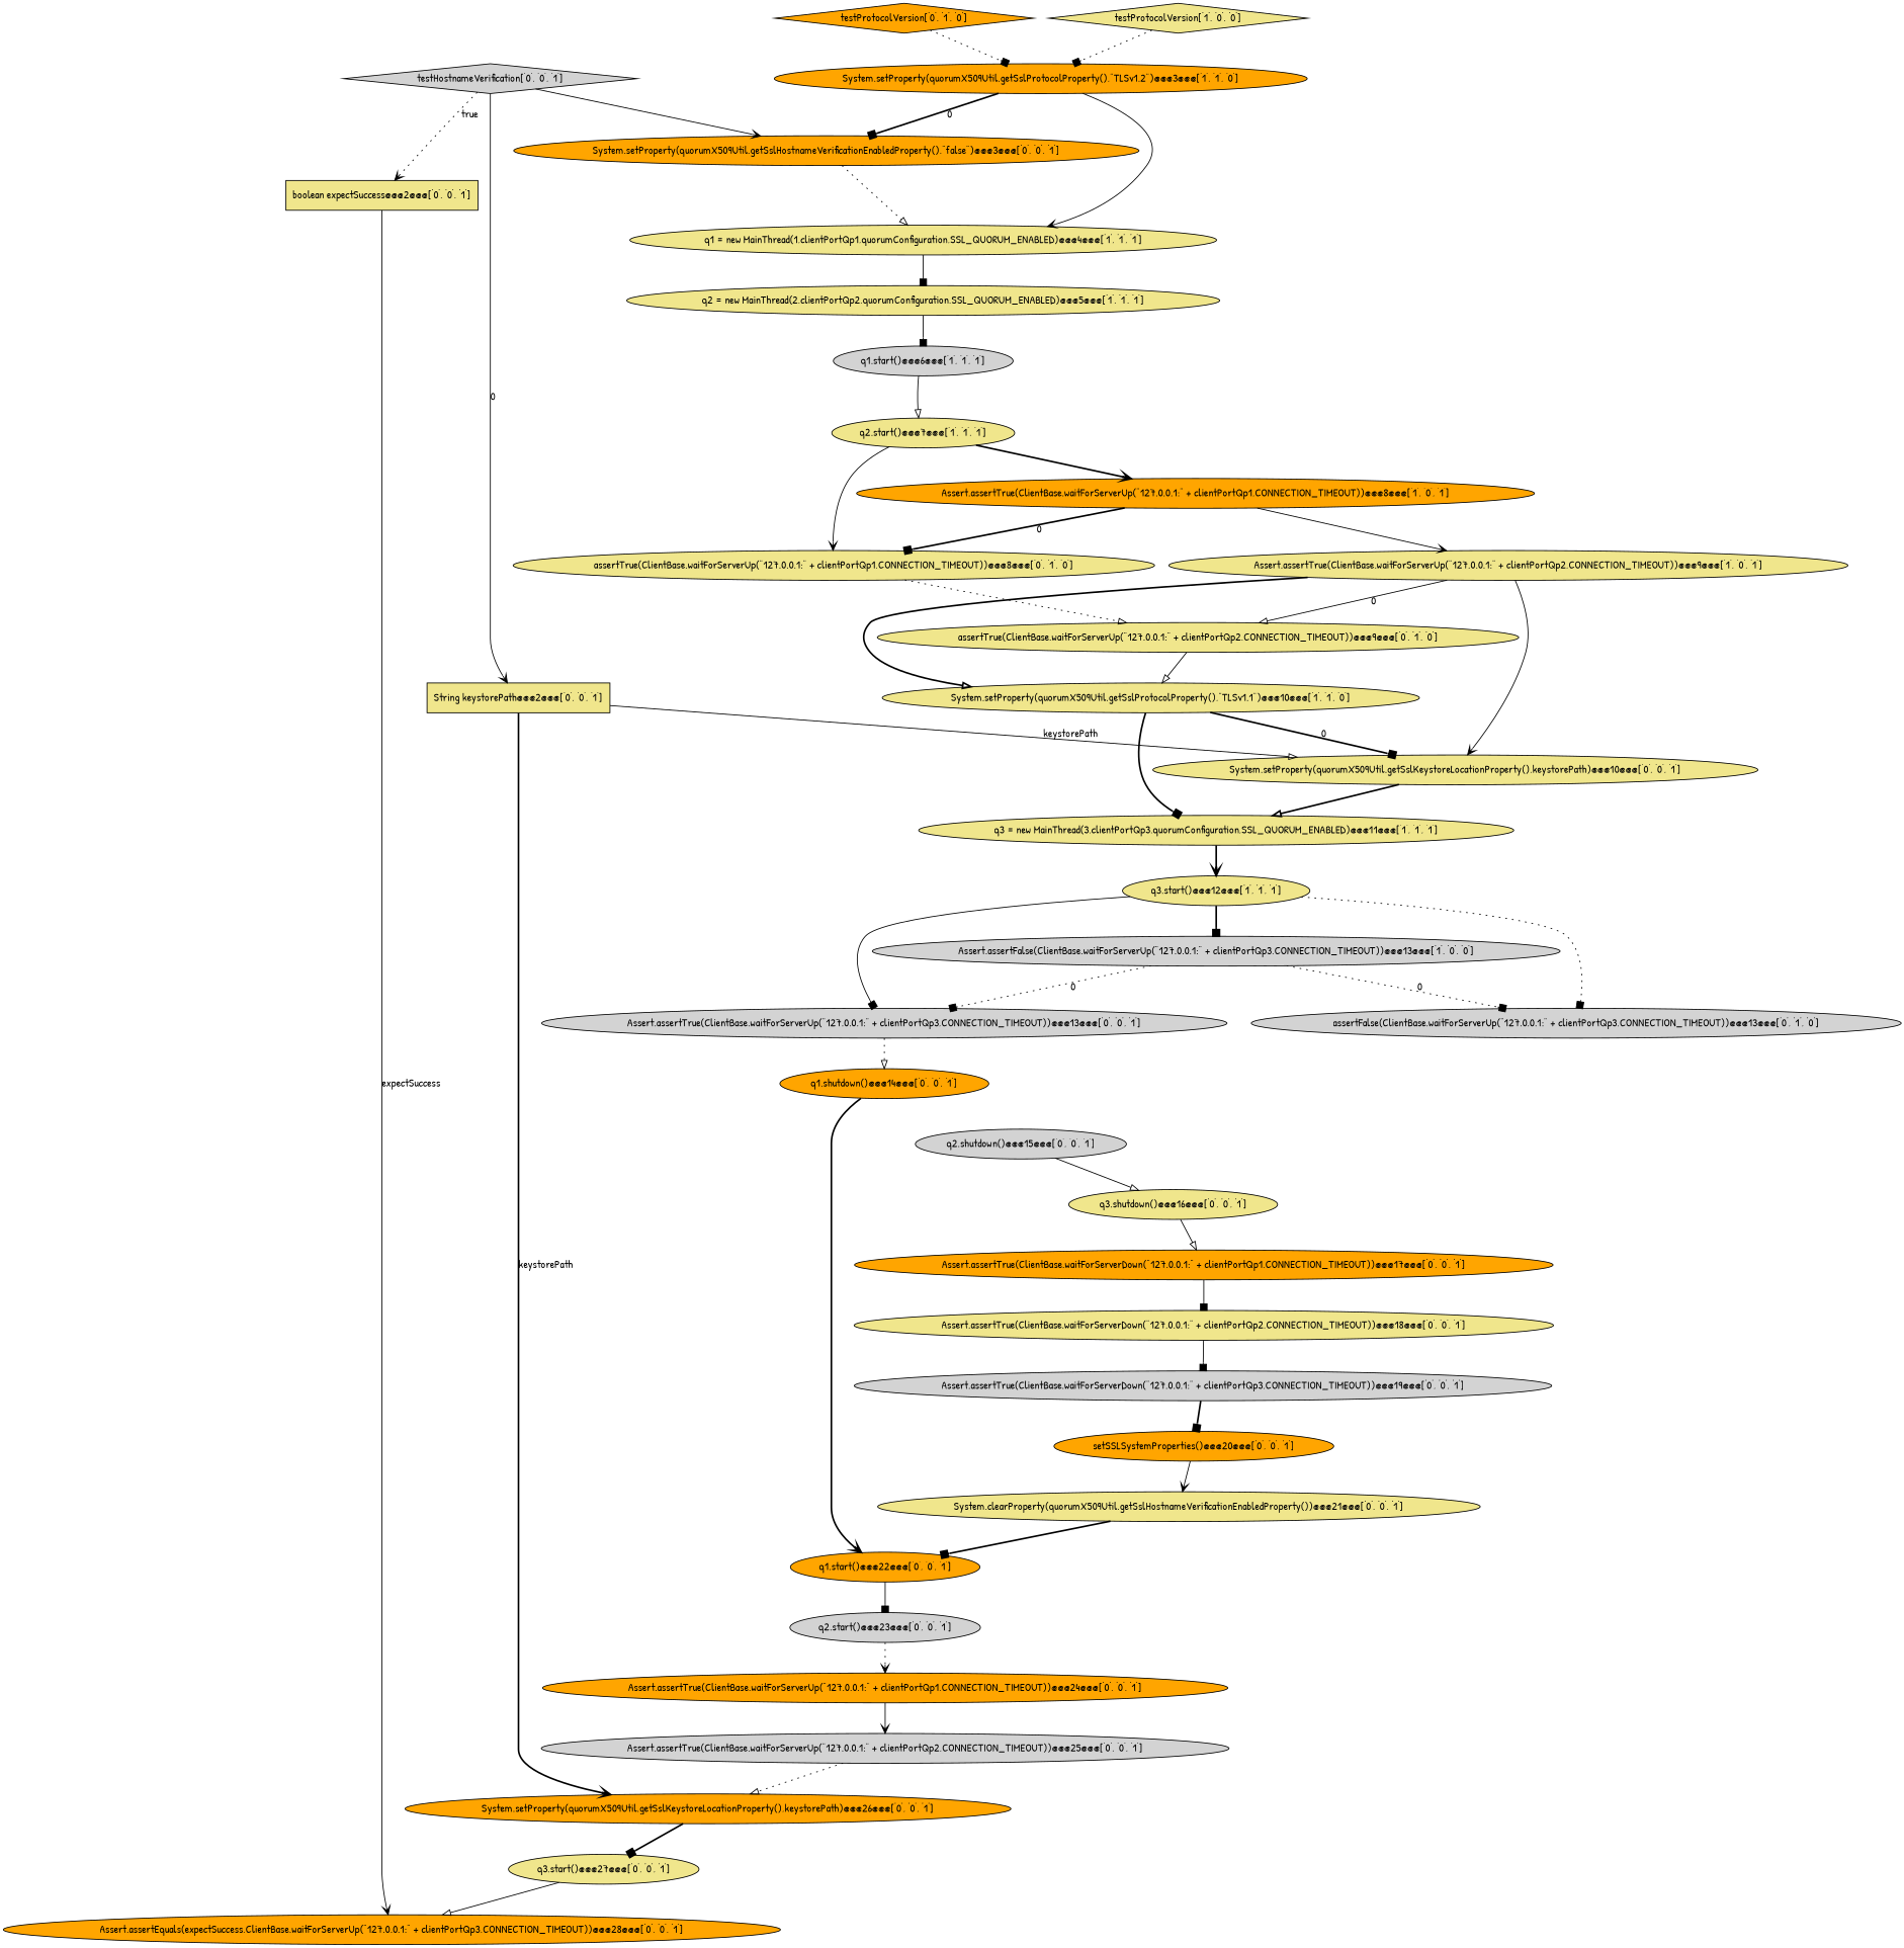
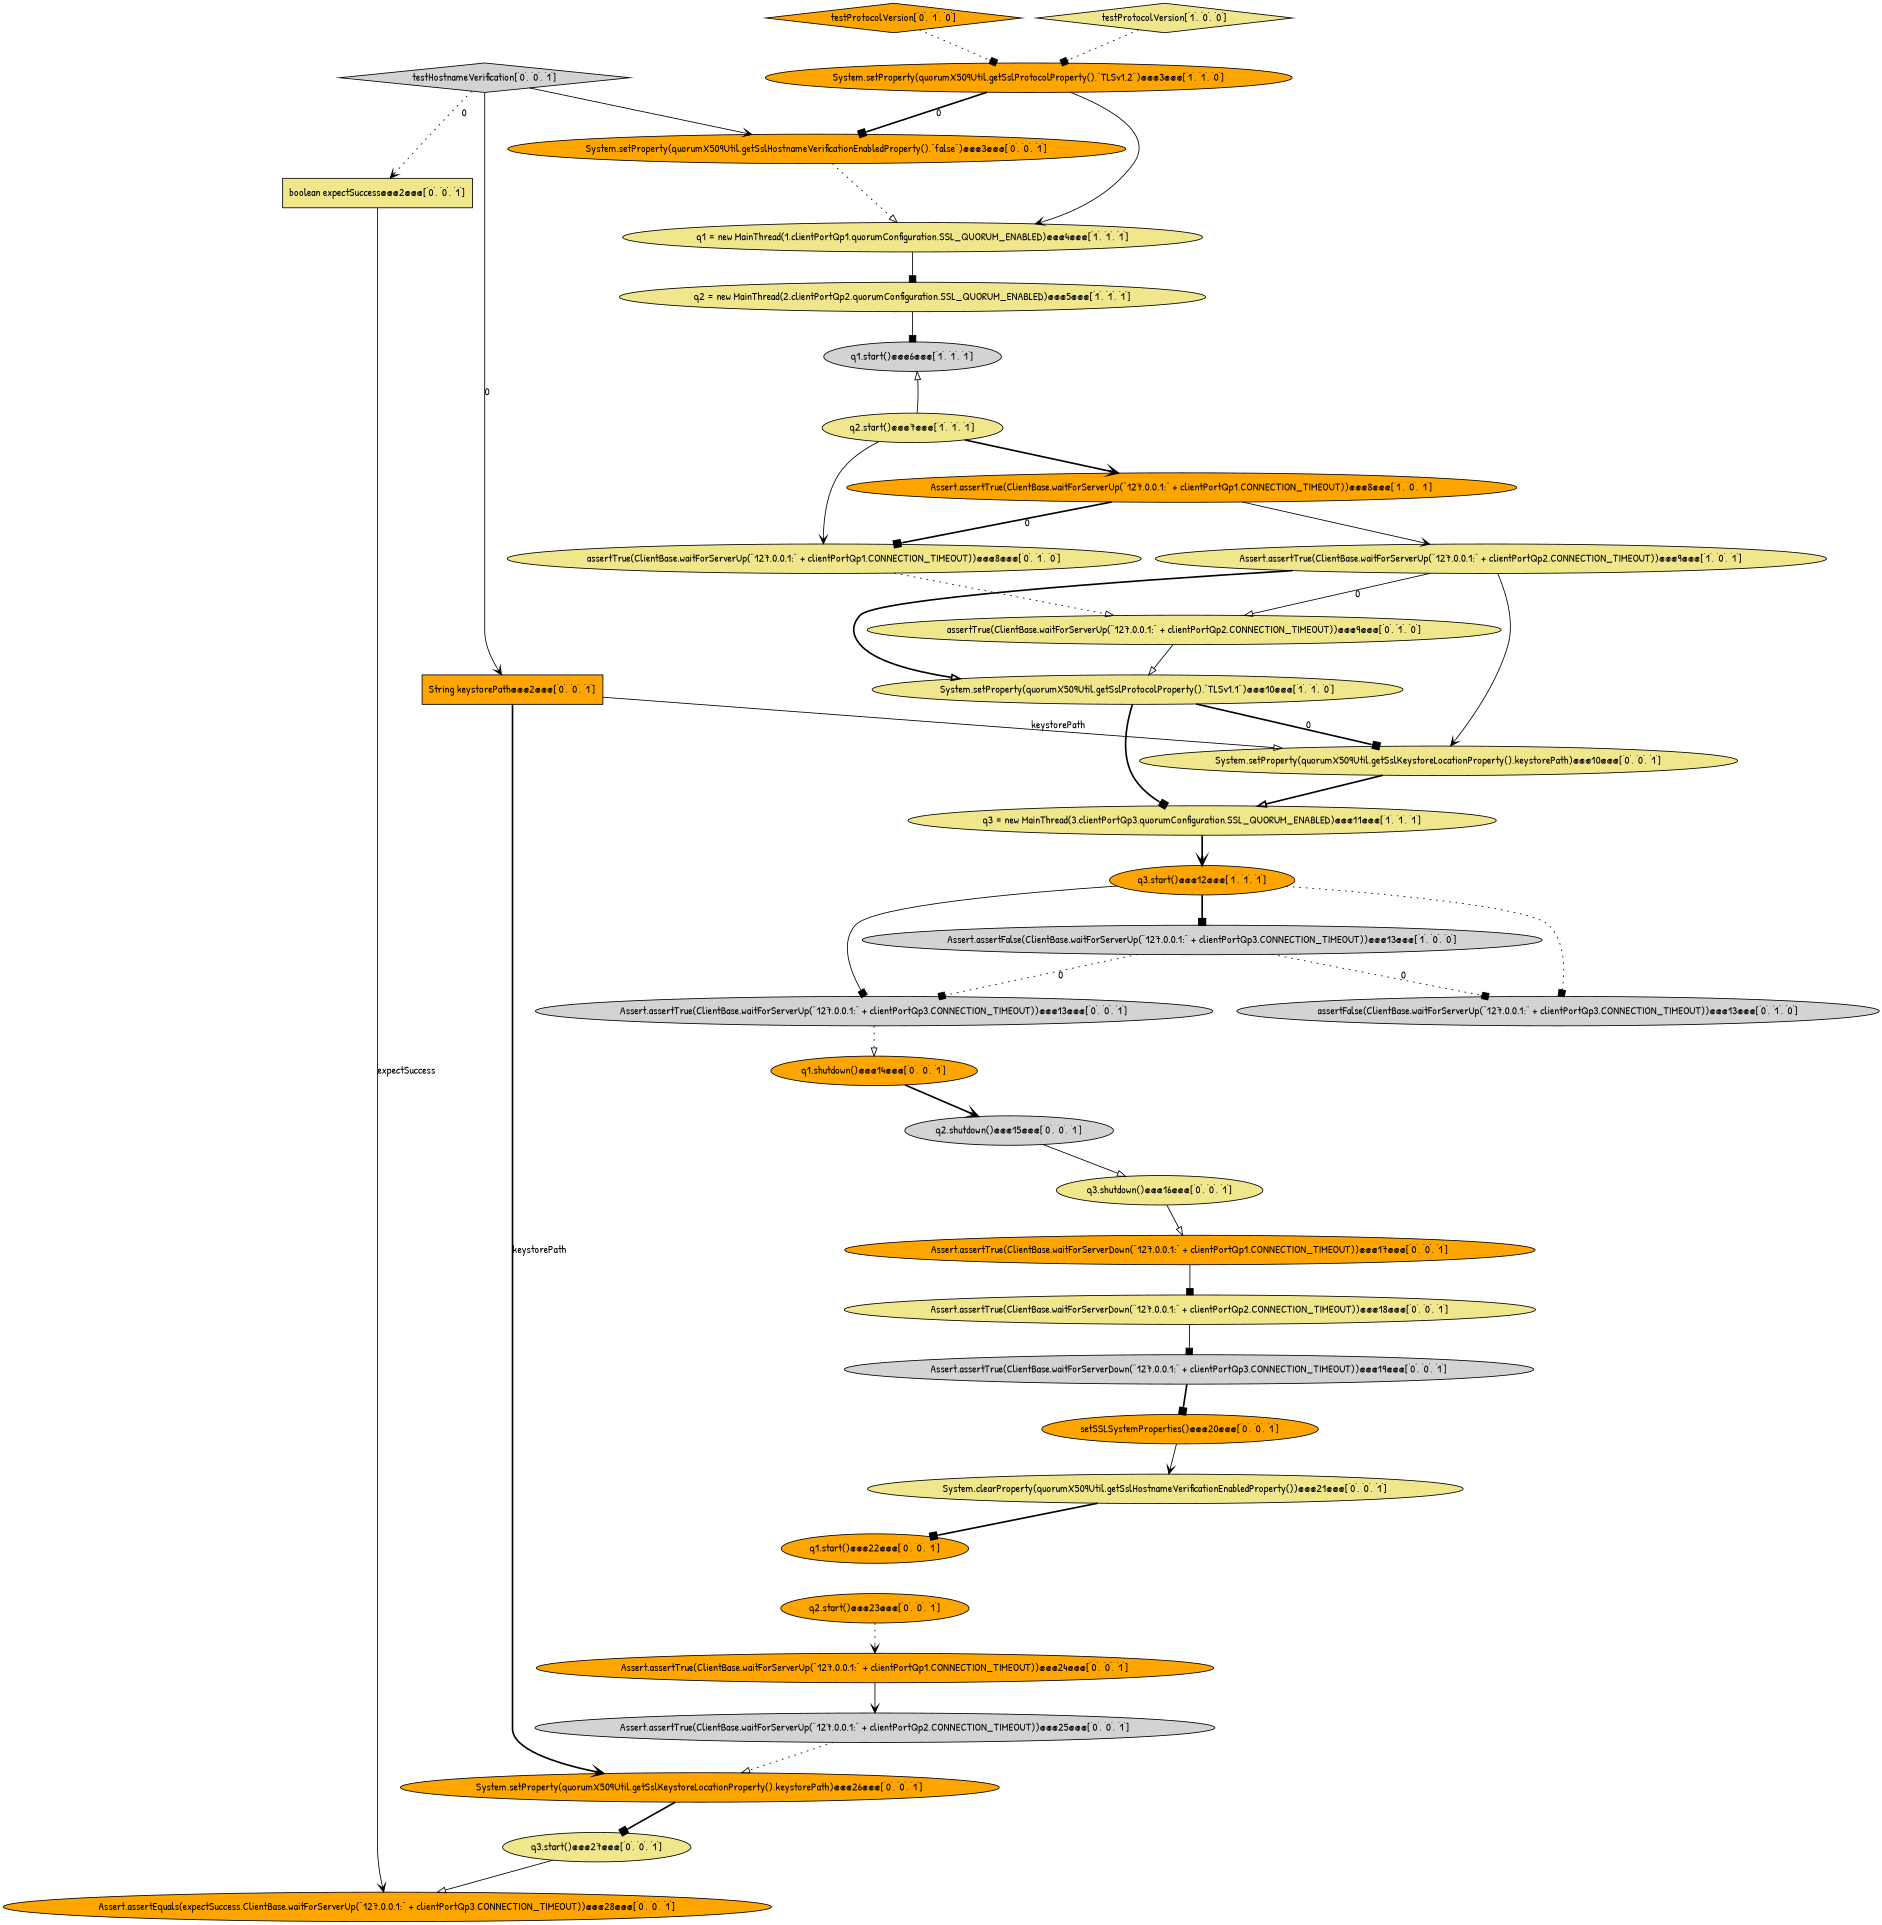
  digraph {
    fontname="Patrick Hand"
    node [fillcolor=khaki fontname="Patrick Hand" shape=ellipse style=filled]
    edge [arrowhead=box fontname="Patrick Hand" style=solid]
    n1 [fillcolor=orange label="Assert.assertTrue(ClientBase.waitForServerDown(\"127.0.0.1:\" + clientPortQp1,CONNECTION_TIMEOUT))@@@17@@@['0', '0', '1']"]
    n2 [label="Assert.assertTrue(ClientBase.waitForServerDown(\"127.0.0.1:\" + clientPortQp2,CONNECTION_TIMEOUT))@@@18@@@['0', '0', '1']"]
    n3 [fillcolor=lightgrey label="Assert.assertTrue(ClientBase.waitForServerDown(\"127.0.0.1:\" + clientPortQp3,CONNECTION_TIMEOUT))@@@19@@@['0', '0', '1']"]
    n4 [fillcolor=lightgrey label="q2.shutdown()@@@15@@@['0', '0', '1']"]
    n5 [label="q3.shutdown()@@@16@@@['0', '0', '1']"]
    n6 [fillcolor=orange label="setSSLSystemProperties()@@@20@@@['0', '0', '1']"]
    n7 [label="System.clearProperty(quorumX509Util.getSslHostnameVerificationEnabledProperty())@@@21@@@['0', '0', '1']"]
    n8 [fillcolor=orange label="q1.start()@@@22@@@['0', '0', '1']"]
    n9 [fillcolor=orange label="System.setProperty(quorumX509Util.getSslKeystoreLocationProperty(),keystorePath)@@@26@@@['0', '0', '1']"]
    n10 [label="q3.start()@@@27@@@['0', '0', '1']"]
    n11 [fillcolor=orange label="Assert.assertEquals(expectSuccess,ClientBase.waitForServerUp(\"127.0.0.1:\" + clientPortQp3,CONNECTION_TIMEOUT))@@@28@@@['0', '0', '1']"]
    n12 [label="q3 = new MainThread(3,clientPortQp3,quorumConfiguration,SSL_QUORUM_ENABLED)@@@11@@@['1', '1', '1']"]
-   n13 [label="q3.start()@@@12@@@['1', '1', '1']"]
+   n13 [fillcolor=orange label="q3.start()@@@12@@@['1', '1', '1']"]
    n14 [fillcolor=lightgrey label="assertFalse(ClientBase.waitForServerUp(\"127.0.0.1:\" + clientPortQp3,CONNECTION_TIMEOUT))@@@13@@@['0', '1', '0']"]
    n15 [fillcolor=lightgrey label="Assert.assertFalse(ClientBase.waitForServerUp(\"127.0.0.1:\" + clientPortQp3,CONNECTION_TIMEOUT))@@@13@@@['1', '0', '0']"]
    n16 [fillcolor=lightgrey label="Assert.assertTrue(ClientBase.waitForServerUp(\"127.0.0.1:\" + clientPortQp3,CONNECTION_TIMEOUT))@@@13@@@['0', '0', '1']"]
-   n17 [fillcolor=lightgrey label="q2.start()@@@23@@@['0', '0', '1']"]
+   n17 [fillcolor=orange label="q2.start()@@@23@@@['0', '0', '1']"]
    n18 [label="System.setProperty(quorumX509Util.getSslKeystoreLocationProperty(),keystorePath)@@@10@@@['0', '0', '1']"]
    n19 [label="boolean expectSuccess@@@2@@@['0', '0', '1']" shape=box]
    n20 [fillcolor=orange label="Assert.assertTrue(ClientBase.waitForServerUp(\"127.0.0.1:\" + clientPortQp1,CONNECTION_TIMEOUT))@@@24@@@['0', '0', '1']"]
    n21 [label="assertTrue(ClientBase.waitForServerUp(\"127.0.0.1:\" + clientPortQp2,CONNECTION_TIMEOUT))@@@9@@@['0', '1', '0']"]
    n22 [label="System.setProperty(quorumX509Util.getSslProtocolProperty(),\"TLSv1.1\")@@@10@@@['1', '1', '0']"]
    n23 [label="assertTrue(ClientBase.waitForServerUp(\"127.0.0.1:\" + clientPortQp1,CONNECTION_TIMEOUT))@@@8@@@['0', '1', '0']"]
    n24 [label="q1 = new MainThread(1,clientPortQp1,quorumConfiguration,SSL_QUORUM_ENABLED)@@@4@@@['1', '1', '1']"]
    n25 [label="q2 = new MainThread(2,clientPortQp2,quorumConfiguration,SSL_QUORUM_ENABLED)@@@5@@@['1', '1', '1']"]
    n26 [fillcolor=lightgrey label="q1.start()@@@6@@@['1', '1', '1']"]
    n27 [label="q2.start()@@@7@@@['1', '1', '1']"]
    n28 [fillcolor=orange label="Assert.assertTrue(ClientBase.waitForServerUp(\"127.0.0.1:\" + clientPortQp1,CONNECTION_TIMEOUT))@@@8@@@['1', '0', '1']"]
    n29 [label="Assert.assertTrue(ClientBase.waitForServerUp(\"127.0.0.1:\" + clientPortQp2,CONNECTION_TIMEOUT))@@@9@@@['1', '0', '1']"]
    n30 [fillcolor=lightgrey label="testHostnameVerification['0', '0', '1']" shape=diamond]
-   n31 [label="String keystorePath@@@2@@@['0', '0', '1']" shape=box]
+   n31 [fillcolor=orange label="String keystorePath@@@2@@@['0', '0', '1']" shape=box]
    n32 [fillcolor=orange label="System.setProperty(quorumX509Util.getSslHostnameVerificationEnabledProperty(),\"false\")@@@3@@@['0', '0', '1']"]
    n33 [fillcolor=lightgrey label="Assert.assertTrue(ClientBase.waitForServerUp(\"127.0.0.1:\" + clientPortQp2,CONNECTION_TIMEOUT))@@@25@@@['0', '0', '1']"]
    n34 [fillcolor=orange label="testProtocolVersion['0', '1', '0']" shape=diamond]
    n35 [fillcolor=orange label="System.setProperty(quorumX509Util.getSslProtocolProperty(),\"TLSv1.2\")@@@3@@@['1', '1', '0']"]
    n36 [label="testProtocolVersion['1', '0', '0']" shape=diamond]
    n37 [fillcolor=orange label="q1.shutdown()@@@14@@@['0', '0', '1']"]
    n1 -> n2
    n2 -> n3
    n3 -> n6 [style=bold]
    n4 -> n5 [arrowhead=onormal]
    n5 -> n1 [arrowhead=onormal]
    n6 -> n7 [arrowhead=vee]
    n7 -> n8 [style=bold]
-   n8 -> n17
    n9 -> n10 [style=bold]
    n10 -> n11 [arrowhead=onormal]
    n12 -> n13 [arrowhead=vee style=bold]
    n13 -> n14 [style=dotted]
    n13 -> n15 [style=bold]
    n13 -> n16
    n15 -> n14 [label=0 style=dotted]
    n15 -> n16 [label=0 style=dotted]
    n16 -> n37 [arrowhead=onormal style=dotted]
    n17 -> n20 [arrowhead=vee style=dotted]
    n18 -> n12 [arrowhead=onormal style=bold]
    n19 -> n11 [arrowhead=vee label=expectSuccess]
    n20 -> n33 [arrowhead=vee]
    n21 -> n22 [arrowhead=onormal]
    n22 -> n12 [style=bold]
    n22 -> n18 [label=0 style=bold]
    n23 -> n21 [arrowhead=onormal style=dotted]
    n24 -> n25
    n25 -> n26
-   n26 -> n27 [arrowhead=onormal]
+   n27 -> n26 [arrowhead=onormal]
    n27 -> n23 [arrowhead=vee]
    n27 -> n28 [arrowhead=vee style=bold]
    n28 -> n23 [label=0 style=bold]
    n28 -> n29 [arrowhead=vee]
    n29 -> n18 [arrowhead=vee]
    n29 -> n21 [arrowhead=onormal label=0]
    n29 -> n22 [arrowhead=onormal style=bold]
-   n30 -> n19 [arrowhead=vee label=true style=dotted]
+   n30 -> n19 [arrowhead=vee label=0 style=dotted]
    n30 -> n31 [arrowhead=vee label=0]
    n30 -> n32 [arrowhead=vee]
    n31 -> n9 [arrowhead=vee label=keystorePath style=bold]
    n31 -> n18 [arrowhead=onormal label=keystorePath]
    n32 -> n24 [arrowhead=onormal style=dotted]
    n33 -> n9 [arrowhead=onormal style=dotted]
    n34 -> n35 [style=dotted]
    n35 -> n24 [arrowhead=vee]
    n35 -> n32 [label=0 style=bold]
    n36 -> n35 [style=dotted]
-   n37 -> n8 [arrowhead=vee style=bold]
+   n37 -> n4 [arrowhead=vee style=bold]
  }
